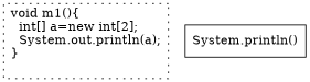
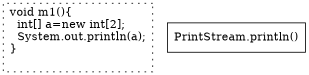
  digraph {
    node [shape=box]
    n1 [label="void m1(){\l  int[] a=new int[2];\l  System.out.println(a);\l}\l\l" style=dotted]
-   n2 [label="System.println()"]
+   n2 [label="PrintStream.println()"]
  }
